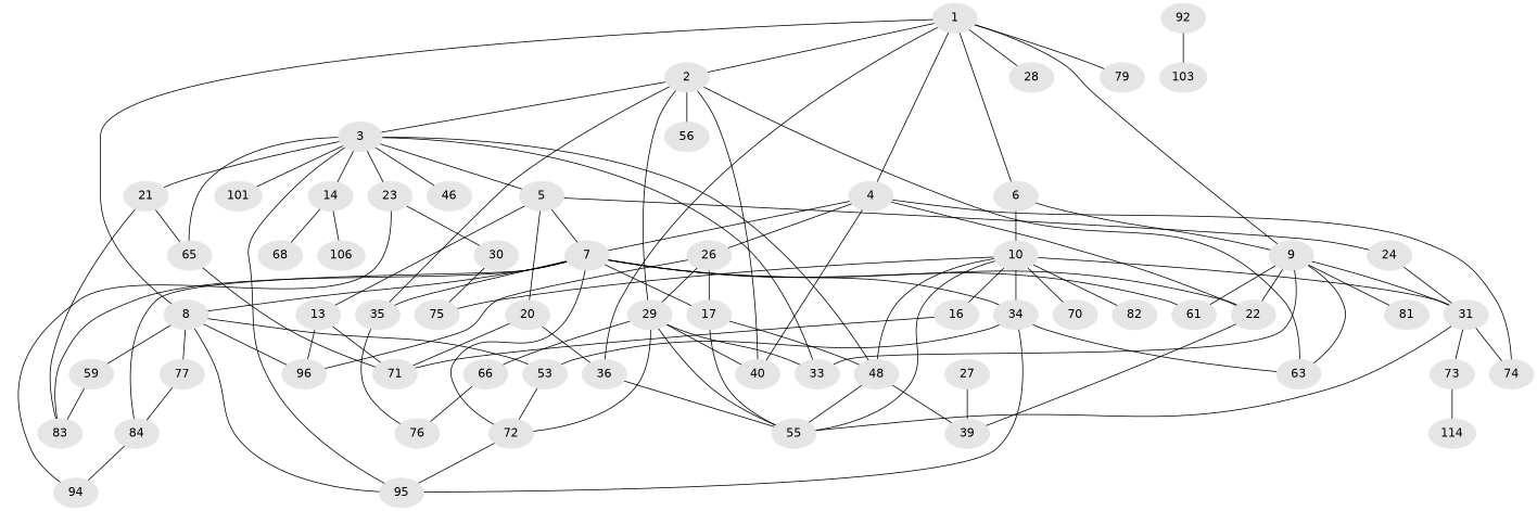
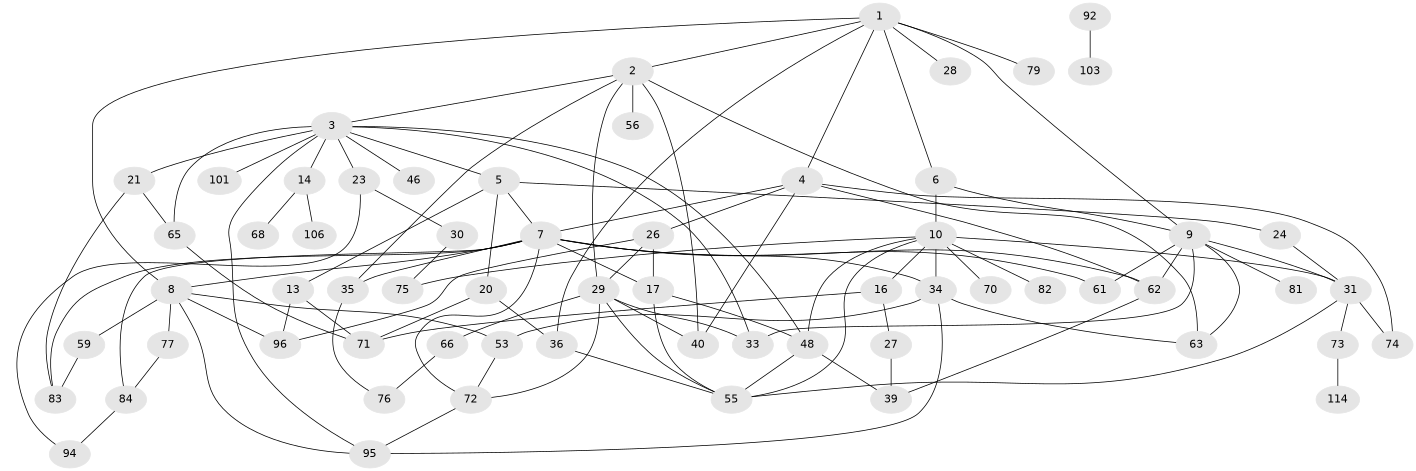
  graph {
    fontname="DejaVu Sans"
    node [color=gray90 fontname="DejaVu Sans" style=filled]
    edge [fontname="DejaVu Sans"]
    1
    2
    4
    6
    8 [super="+85+47"]
    9 [super="+25"]
    28 [super="+54+50"]
    36 [super="+44"]
    79
    3 [super="+11"]
    29 [super="+90+32"]
    35
    40 [super="+123+62+88"]
    56
    63
    7 [super="+12"]
-   22 [super="+91"]
+   22 [super="+91" label=62]
    26
    74
    10 [super="+15"]
    95
    53 [super="+93"]
    59 [super="+60+108"]
    77
    96
    33 [super="+38+115"]
    61
    31 [super="+37+41"]
    81
    55 [super="+78+110+105"]
    5
    14
    21 [super="+99+104"]
    23
    46
    48 [super="+69+116"]
    65 [super="+112"]
    101
    72
    66 [super="+117"]
    76 [super="+122"]
    13 [super="+42"]
    20 [super="+64"]
    24 [super="+45"]
    68
    106
    83
    30 [super="+51"]
    94 [super="+98"]
    39
    71 [super="+128"]
    17 [super="+125+58"]
    34 [super="+100+52"]
    84 [super="+111"]
    16
    70
    75
    82
    73
    27
    114
    92
    103
    1 -- 2
    1 -- 4
    1 -- 6
    1 -- 8 [weight=2]
    1 -- 9
    1 -- 28
    1 -- 36
    1 -- 79
    2 -- 3
    2 -- 29
    2 -- 35
    2 -- 40
    2 -- 56
    2 -- 63
    4 -- 40
    4 -- 7
    4 -- 22
    4 -- 26
    4 -- 74
    6 -- 9
    6 -- 10
    8 -- 95
    8 -- 53
    8 -- 59
    8 -- 77
    8 -- 96
    9 -- 63
    9 -- 22
    9 -- 33
    9 -- 61
    9 -- 31
    9 -- 81
    36 -- 55
    3 -- 95
    3 -- 33
    3 -- 5
    3 -- 14
    3 -- 21 [weight=2]
    3 -- 23
    3 -- 46
    3 -- 48
    3 -- 65
    3 -- 101
    29 -- 40
    29 -- 33
    29 -- 55
    29 -- 72
    29 -- 66
    35 -- 76
    7 -- 8
    7 -- 35
    7 -- 22
    7 -- 61
    7 -- 72
    7 -- 83
    7 -- 17
    7 -- 34
    7 -- 84
    22 -- 39
    26 -- 29
    26 -- 96
    26 -- 17
    10 -- 31
    10 -- 55
    10 -- 48
    10 -- 34 [weight=2]
    10 -- 16
    10 -- 70
    10 -- 75
    10 -- 82
    53 -- 72
    59 -- 83
    77 -- 84
    31 -- 74
    31 -- 55
    31 -- 73
    5 -- 7
    5 -- 13
    5 -- 20
    5 -- 24
    14 -- 68
    14 -- 106
    21 -- 65
    21 -- 83
    23 -- 30
    23 -- 94
    48 -- 55
    48 -- 39
    65 -- 71
    72 -- 95
    66 -- 76
    13 -- 96
    13 -- 71
    20 -- 36
    20 -- 71
    24 -- 31
    30 -- 75
    17 -- 55
    17 -- 48
    34 -- 63
    34 -- 95
    34 -- 53
    84 -- 94
    16 -- 71
+   16 -- 27
    73 -- 114
    27 -- 39
    92 -- 103
  }
